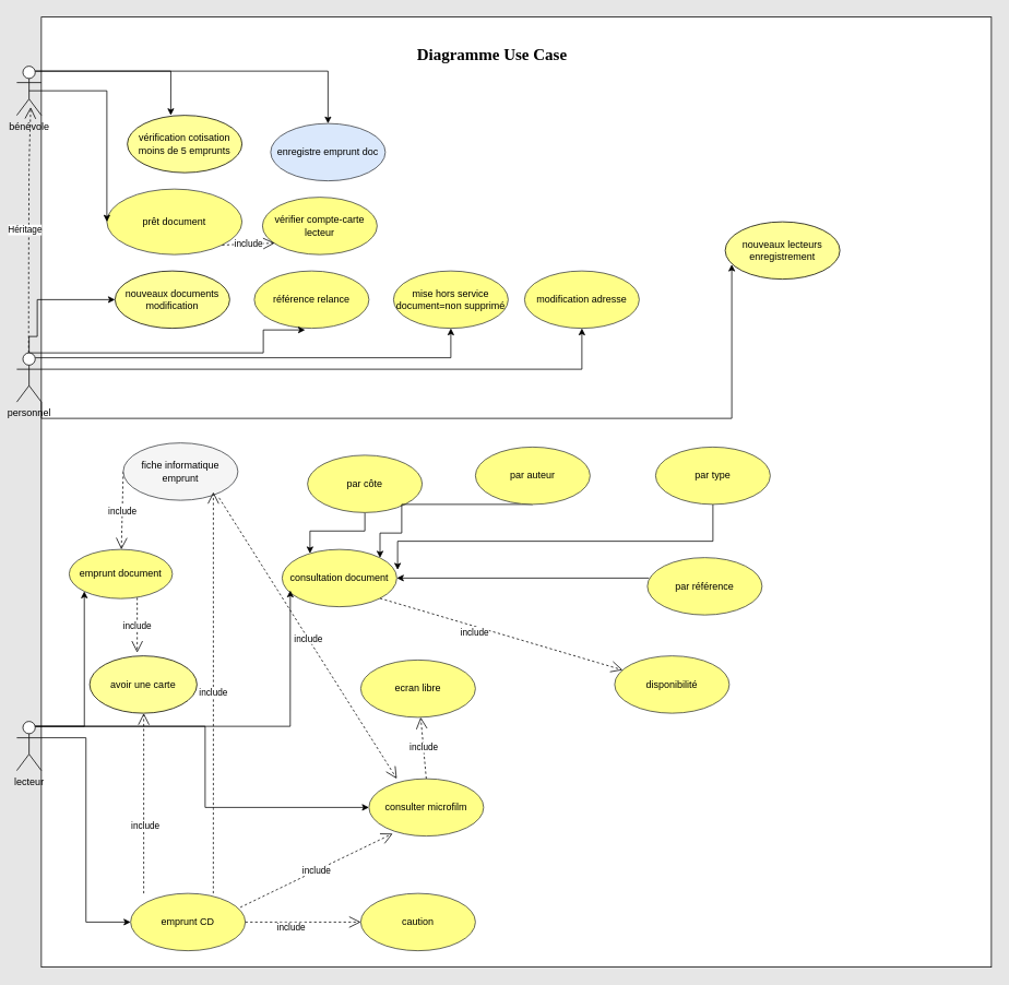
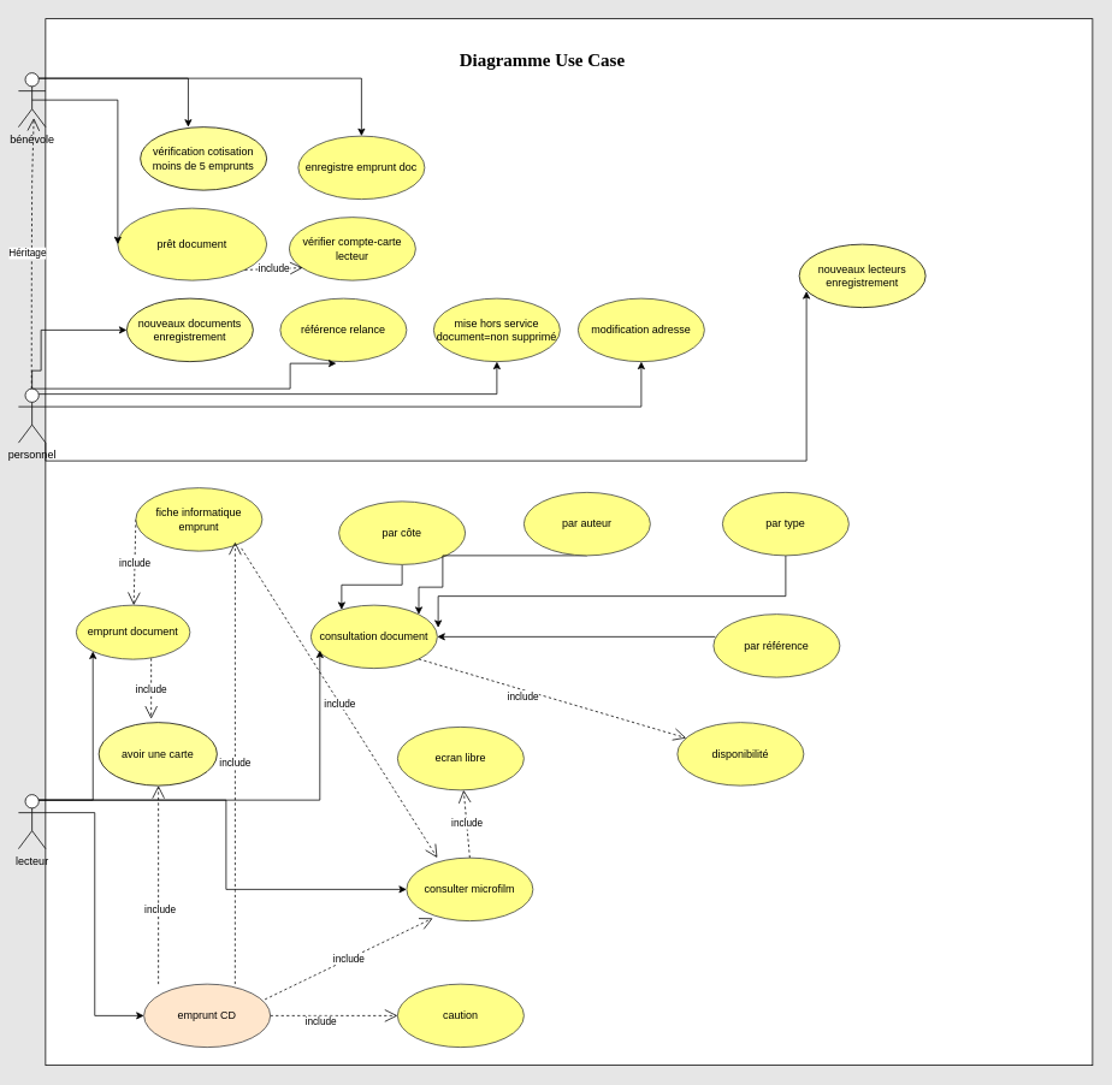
  <mxCell id="0" />
  <mxCell id="1" parent="0" />
  <mxCell id="2" value="" style="whiteSpace=wrap;html=1;aspect=fixed;" parent="1" vertex="1"><mxGeometry x="50" y="20" width="1160" height="1160" as="geometry" /></mxCell>
  <mxCell id="3" value="consultation document" style="ellipse;whiteSpace=wrap;html=1;fillColor=#ffff88;strokeColor=#36393d;" parent="1" vertex="1"><mxGeometry x="344" y="670" width="140" height="70" as="geometry" /></mxCell>
  <mxCell id="4" value="emprunt document" style="ellipse;whiteSpace=wrap;html=1;fillColor=#ffff88;strokeColor=#36393d;" parent="1" vertex="1"><mxGeometry x="84" y="670" width="126" height="60" as="geometry" /></mxCell>
  <mxCell id="5" value="référence relance" style="ellipse;whiteSpace=wrap;html=1;fillColor=#ffff88;strokeColor=#36393d;" parent="1" vertex="1"><mxGeometry x="310" y="330" width="140" height="70" as="geometry" /></mxCell>
  <mxCell id="6" style="edgeStyle=orthogonalEdgeStyle;rounded=0;orthogonalLoop=1;jettySize=auto;html=1;exitX=0.75;exitY=0.1;exitDx=0;exitDy=0;exitPerimeter=0;entryX=0.071;entryY=0.714;entryDx=0;entryDy=0;entryPerimeter=0;" parent="1" source="10" target="3" edge="1"><mxGeometry relative="1" as="geometry" /></mxCell>
  <mxCell id="7" style="edgeStyle=orthogonalEdgeStyle;rounded=0;orthogonalLoop=1;jettySize=auto;html=1;exitX=0.75;exitY=0.1;exitDx=0;exitDy=0;exitPerimeter=0;entryX=0;entryY=0.5;entryDx=0;entryDy=0;" parent="1" source="10" target="38" edge="1"><mxGeometry relative="1" as="geometry" /></mxCell>
  <mxCell id="8" style="edgeStyle=orthogonalEdgeStyle;rounded=0;orthogonalLoop=1;jettySize=auto;html=1;exitX=1;exitY=0.333;exitDx=0;exitDy=0;exitPerimeter=0;entryX=0;entryY=0.5;entryDx=0;entryDy=0;" parent="1" source="10" target="19" edge="1"><mxGeometry relative="1" as="geometry" /></mxCell>
  <mxCell id="9" style="edgeStyle=orthogonalEdgeStyle;rounded=0;orthogonalLoop=1;jettySize=auto;html=1;exitX=0.25;exitY=0.1;exitDx=0;exitDy=0;exitPerimeter=0;entryX=0;entryY=1;entryDx=0;entryDy=0;" parent="1" source="10" target="4" edge="1"><mxGeometry relative="1" as="geometry" /></mxCell>
  <mxCell id="10" value="lecteur" style="shape=umlActor;verticalLabelPosition=bottom;verticalAlign=top;html=1;" parent="1" vertex="1"><mxGeometry x="20" y="880" width="30" height="60" as="geometry" /></mxCell>
  <mxCell id="11" style="edgeStyle=orthogonalEdgeStyle;rounded=0;orthogonalLoop=1;jettySize=auto;html=1;exitX=0.5;exitY=0;exitDx=0;exitDy=0;exitPerimeter=0;" parent="1" source="16" target="48" edge="1"><mxGeometry relative="1" as="geometry"><Array as="points"><mxPoint x="45" y="410" /></Array></mxGeometry></mxCell>
  <mxCell id="12" style="edgeStyle=orthogonalEdgeStyle;rounded=0;orthogonalLoop=1;jettySize=auto;html=1;exitX=0.5;exitY=0;exitDx=0;exitDy=0;exitPerimeter=0;entryX=0.443;entryY=1.029;entryDx=0;entryDy=0;entryPerimeter=0;" parent="1" source="16" target="5" edge="1"><mxGeometry relative="1" as="geometry"><Array as="points"><mxPoint x="321" y="430" /></Array></mxGeometry></mxCell>
  <mxCell id="13" style="edgeStyle=orthogonalEdgeStyle;rounded=0;orthogonalLoop=1;jettySize=auto;html=1;exitX=0.75;exitY=0.1;exitDx=0;exitDy=0;exitPerimeter=0;" parent="1" source="16" target="32" edge="1"><mxGeometry relative="1" as="geometry" /></mxCell>
  <mxCell id="14" style="edgeStyle=orthogonalEdgeStyle;rounded=0;orthogonalLoop=1;jettySize=auto;html=1;exitX=1;exitY=0.333;exitDx=0;exitDy=0;exitPerimeter=0;" parent="1" source="16" target="28" edge="1"><mxGeometry relative="1" as="geometry" /></mxCell>
  <mxCell id="15" style="edgeStyle=orthogonalEdgeStyle;rounded=0;orthogonalLoop=1;jettySize=auto;html=1;exitX=1;exitY=1;exitDx=0;exitDy=0;exitPerimeter=0;entryX=0.057;entryY=0.743;entryDx=0;entryDy=0;entryPerimeter=0;" parent="1" source="16" target="50" edge="1"><mxGeometry relative="1" as="geometry" /></mxCell>
  <mxCell id="16" value="&lt;font style=&quot;vertical-align: inherit&quot;&gt;&lt;font style=&quot;vertical-align: inherit&quot;&gt;personnel&lt;/font&gt;&lt;/font&gt;" style="shape=umlActor;verticalLabelPosition=bottom;verticalAlign=top;html=1;" parent="1" vertex="1"><mxGeometry x="20" y="430" width="30" height="60" as="geometry" /></mxCell>
  <mxCell id="17" value="prêt document" style="ellipse;whiteSpace=wrap;html=1;fillColor=#ffff88;strokeColor=#36393d;" parent="1" vertex="1"><mxGeometry x="130" y="230" width="165" height="80" as="geometry" /></mxCell>
  <mxCell id="18" value="caution" style="ellipse;whiteSpace=wrap;html=1;fillColor=#ffff88;strokeColor=#36393d;" parent="1" vertex="1"><mxGeometry x="440" y="1090" width="140" height="70" as="geometry" /></mxCell>
- <mxCell id="19" value="emprunt CD" style="ellipse;whiteSpace=wrap;html=1;fillColor=#ffff88;strokeColor=#36393d;" parent="1" vertex="1"><mxGeometry x="159" y="1090" width="140" height="70" as="geometry" /></mxCell>
+ <mxCell id="19" value="emprunt CD" style="ellipse;whiteSpace=wrap;html=1;fillColor=#ffe6cc;strokeColor=#36393d;" parent="1" vertex="1"><mxGeometry x="159" y="1090" width="140" height="70" as="geometry" /></mxCell>
  <mxCell id="20" value="ecran libre" style="ellipse;whiteSpace=wrap;html=1;fillColor=#ffff88;strokeColor=#36393d;" parent="1" vertex="1"><mxGeometry x="440" y="805" width="140" height="70" as="geometry" /></mxCell>
  <mxCell id="21" value="disponibilité" style="ellipse;whiteSpace=wrap;html=1;fillColor=#ffff88;strokeColor=#36393d;" parent="1" vertex="1"><mxGeometry x="750" y="800" width="140" height="70" as="geometry" /></mxCell>
  <mxCell id="22" style="edgeStyle=orthogonalEdgeStyle;rounded=0;orthogonalLoop=1;jettySize=auto;html=1;exitX=0.5;exitY=1;exitDx=0;exitDy=0;entryX=0.243;entryY=0.071;entryDx=0;entryDy=0;entryPerimeter=0;" parent="1" source="23" target="3" edge="1"><mxGeometry relative="1" as="geometry" /></mxCell>
  <mxCell id="23" value="par côte" style="ellipse;whiteSpace=wrap;html=1;fillColor=#ffff88;strokeColor=#36393d;" parent="1" vertex="1"><mxGeometry x="375" y="555" width="140" height="70" as="geometry" /></mxCell>
  <mxCell id="24" style="edgeStyle=orthogonalEdgeStyle;rounded=0;orthogonalLoop=1;jettySize=auto;html=1;exitX=0.5;exitY=1;exitDx=0;exitDy=0;entryX=1;entryY=0;entryDx=0;entryDy=0;" parent="1" source="25" target="3" edge="1"><mxGeometry relative="1" as="geometry"><Array as="points"><mxPoint x="490" y="615" /><mxPoint x="490" y="650" /><mxPoint x="464" y="650" /></Array></mxGeometry></mxCell>
  <mxCell id="25" value="par auteur" style="ellipse;whiteSpace=wrap;html=1;fillColor=#ffff88;strokeColor=#36393d;" parent="1" vertex="1"><mxGeometry x="580" y="545" width="140" height="70" as="geometry" /></mxCell>
  <mxCell id="26" style="edgeStyle=orthogonalEdgeStyle;rounded=0;orthogonalLoop=1;jettySize=auto;html=1;exitX=0.5;exitY=1;exitDx=0;exitDy=0;entryX=1.007;entryY=0.357;entryDx=0;entryDy=0;entryPerimeter=0;" parent="1" source="27" target="3" edge="1"><mxGeometry relative="1" as="geometry"><Array as="points"><mxPoint x="870" y="660" /><mxPoint x="485" y="660" /></Array></mxGeometry></mxCell>
  <mxCell id="27" value="par type" style="ellipse;whiteSpace=wrap;html=1;fillColor=#ffff88;strokeColor=#36393d;" parent="1" vertex="1"><mxGeometry x="800" y="545" width="140" height="70" as="geometry" /></mxCell>
  <mxCell id="28" value="modification adresse&lt;br&gt;" style="ellipse;whiteSpace=wrap;html=1;fillColor=#ffff88;strokeColor=#36393d;" parent="1" vertex="1"><mxGeometry x="640" y="330" width="140" height="70" as="geometry" /></mxCell>
  <mxCell id="29" style="edgeStyle=orthogonalEdgeStyle;rounded=0;orthogonalLoop=1;jettySize=auto;html=1;exitX=0.014;exitY=0.357;exitDx=0;exitDy=0;exitPerimeter=0;" parent="1" source="30" target="3" edge="1"><mxGeometry relative="1" as="geometry" /></mxCell>
  <mxCell id="30" value="par référence" style="ellipse;whiteSpace=wrap;html=1;fillColor=#ffff88;strokeColor=#36393d;" parent="1" vertex="1"><mxGeometry x="790" y="680" width="140" height="70" as="geometry" /></mxCell>
  <mxCell id="31" value="vérifier compte-carte lecteur" style="ellipse;whiteSpace=wrap;html=1;fillColor=#ffff88;strokeColor=#36393d;" parent="1" vertex="1"><mxGeometry x="320" y="240" width="140" height="70" as="geometry" /></mxCell>
  <mxCell id="32" value="mise hors service document=non supprimé" style="ellipse;whiteSpace=wrap;html=1;fillColor=#ffff88;strokeColor=#36393d;" parent="1" vertex="1"><mxGeometry x="480" y="330" width="140" height="70" as="geometry" /></mxCell>
  <mxCell id="33" style="edgeStyle=orthogonalEdgeStyle;rounded=0;orthogonalLoop=1;jettySize=auto;html=1;exitX=0.75;exitY=0.1;exitDx=0;exitDy=0;exitPerimeter=0;" parent="1" source="36" target="39" edge="1"><mxGeometry relative="1" as="geometry" /></mxCell>
  <mxCell id="34" style="edgeStyle=orthogonalEdgeStyle;rounded=0;orthogonalLoop=1;jettySize=auto;html=1;exitX=0.5;exitY=0.5;exitDx=0;exitDy=0;exitPerimeter=0;" parent="1" source="36" target="17" edge="1"><mxGeometry relative="1" as="geometry"><Array as="points"><mxPoint x="130" y="110" /><mxPoint x="130" y="250" /><mxPoint x="140" y="250" /></Array></mxGeometry></mxCell>
  <mxCell id="35" style="edgeStyle=orthogonalEdgeStyle;rounded=0;orthogonalLoop=1;jettySize=auto;html=1;exitX=0.75;exitY=0.1;exitDx=0;exitDy=0;exitPerimeter=0;entryX=0.379;entryY=0;entryDx=0;entryDy=0;entryPerimeter=0;" parent="1" source="36" target="40" edge="1"><mxGeometry relative="1" as="geometry"><mxPoint x="240" y="120" as="targetPoint" /></mxGeometry></mxCell>
  <mxCell id="36" value="bénévole" style="shape=umlActor;verticalLabelPosition=bottom;verticalAlign=top;html=1;" parent="1" vertex="1"><mxGeometry x="20" y="80" width="30" height="60" as="geometry" /></mxCell>
  <mxCell id="37" value="include" style="endArrow=open;endSize=12;dashed=1;html=1;" parent="1" source="19" target="18" edge="1"><mxGeometry x="-0.205" y="-7" width="160" relative="1" as="geometry"><mxPoint x="199" y="1050" as="sourcePoint" /><mxPoint x="369" y="930" as="targetPoint" /><mxPoint as="offset" /></mxGeometry></mxCell>
  <mxCell id="38" value="consulter microfilm" style="ellipse;whiteSpace=wrap;html=1;fillColor=#ffff88;strokeColor=#36393d;" parent="1" vertex="1"><mxGeometry x="450" y="950" width="140" height="70" as="geometry" /></mxCell>
- <mxCell id="39" value="enregistre emprunt doc" style="ellipse;whiteSpace=wrap;html=1;fillColor=#dae8fc;strokeColor=#36393d;" parent="1" vertex="1"><mxGeometry x="330" y="150" width="140" height="70" as="geometry" /></mxCell>
+ <mxCell id="39" value="enregistre emprunt doc" style="ellipse;whiteSpace=wrap;html=1;fillColor=#ffff88;strokeColor=#36393d;" parent="1" vertex="1"><mxGeometry x="330" y="150" width="140" height="70" as="geometry" /></mxCell>
  <mxCell id="40" value="vérification cotisation moins de 5 emprunts" style="ellipse;whiteSpace=wrap;html=1;fillColor=#FFFF99;" parent="1" vertex="1"><mxGeometry x="155" y="140" width="140" height="70" as="geometry" /></mxCell>
  <mxCell id="41" value="avoir une carte" style="ellipse;whiteSpace=wrap;html=1;fillColor=#FFFF99;" parent="1" vertex="1"><mxGeometry x="109" y="800" width="131" height="70" as="geometry" /></mxCell>
  <mxCell id="42" value="include" style="endArrow=open;endSize=12;dashed=1;html=1;" parent="1" edge="1"><mxGeometry x="-0.253" y="-2" width="160" relative="1" as="geometry"><mxPoint x="175" y="1090" as="sourcePoint" /><mxPoint x="175" y="870" as="targetPoint" /><Array as="points" /><mxPoint as="offset" /></mxGeometry></mxCell>
  <mxCell id="43" value="include" style="endArrow=open;endSize=12;dashed=1;html=1;exitX=0.659;exitY=0.983;exitDx=0;exitDy=0;exitPerimeter=0;entryX=0.443;entryY=-0.057;entryDx=0;entryDy=0;entryPerimeter=0;" parent="1" source="4" target="41" edge="1"><mxGeometry width="160" relative="1" as="geometry"><mxPoint x="139.005" y="741.997" as="sourcePoint" /><mxPoint x="139.24" y="868" as="targetPoint" /></mxGeometry></mxCell>
  <mxCell id="44" value="include" style="endArrow=open;endSize=12;dashed=1;html=1;entryX=0.107;entryY=0.8;entryDx=0;entryDy=0;entryPerimeter=0;exitX=1;exitY=1;exitDx=0;exitDy=0;" parent="1" source="17" target="31" edge="1"><mxGeometry width="160" relative="1" as="geometry"><mxPoint x="410" y="530" as="sourcePoint" /><mxPoint x="380.004" y="625.807" as="targetPoint" /></mxGeometry></mxCell>
  <mxCell id="45" value="include" style="endArrow=open;endSize=12;dashed=1;html=1;exitX=0;exitY=0.5;exitDx=0;exitDy=0;" parent="1" source="46" target="4" edge="1"><mxGeometry width="160" relative="1" as="geometry"><mxPoint x="143.001" y="629.999" as="sourcePoint" /><mxPoint x="99" y="673" as="targetPoint" /></mxGeometry></mxCell>
- <mxCell id="46" value="fiche informatique emprunt" style="ellipse;whiteSpace=wrap;html=1;fillColor=#f5f5f5;strokeColor=#36393d;" parent="1" vertex="1"><mxGeometry x="150" y="540" width="140" height="70" as="geometry" /></mxCell>
+ <mxCell id="46" value="fiche informatique emprunt" style="ellipse;whiteSpace=wrap;html=1;fillColor=#ffff88;strokeColor=#36393d;" parent="1" vertex="1"><mxGeometry x="150" y="540" width="140" height="70" as="geometry" /></mxCell>
  <mxCell id="47" value="include" style="endArrow=open;endSize=12;dashed=1;html=1;exitX=0.836;exitY=0.957;exitDx=0;exitDy=0;exitPerimeter=0;entryX=0.243;entryY=0;entryDx=0;entryDy=0;entryPerimeter=0;" parent="1" source="46" target="38" edge="1"><mxGeometry width="160" relative="1" as="geometry"><mxPoint x="259" y="660" as="sourcePoint" /><mxPoint x="279" y="970" as="targetPoint" /><Array as="points" /></mxGeometry></mxCell>
- <mxCell id="48" value="nouveaux documents modification" style="ellipse;whiteSpace=wrap;html=1;fillColor=#FFFF99;" parent="1" vertex="1"><mxGeometry x="140" y="330" width="140" height="70" as="geometry" /></mxCell>
+ <mxCell id="48" value="nouveaux documents enregistrement" style="ellipse;whiteSpace=wrap;html=1;fillColor=#FFFF99;" parent="1" vertex="1"><mxGeometry x="140" y="330" width="140" height="70" as="geometry" /></mxCell>
  <mxCell id="49" value="include" style="endArrow=open;endSize=12;dashed=1;html=1;exitX=1;exitY=1;exitDx=0;exitDy=0;" parent="1" source="3" target="21" edge="1"><mxGeometry x="-0.205" y="-7" width="160" relative="1" as="geometry"><mxPoint x="518.995" y="840.001" as="sourcePoint" /><mxPoint x="572.01" y="888.534" as="targetPoint" /><mxPoint as="offset" /></mxGeometry></mxCell>
  <mxCell id="50" value="nouveaux lecteurs&lt;br&gt;enregistrement" style="ellipse;whiteSpace=wrap;html=1;labelBackgroundColor=#FFFF99;fillColor=#FFFF99;" parent="1" vertex="1"><mxGeometry x="885" y="270" width="140" height="70" as="geometry" /></mxCell>
  <mxCell id="51" value="include" style="endArrow=open;endSize=12;dashed=1;html=1;exitX=0.5;exitY=0;exitDx=0;exitDy=0;" parent="1" source="38" target="20" edge="1"><mxGeometry width="160" relative="1" as="geometry"><mxPoint x="500" y="940" as="sourcePoint" /><mxPoint x="460" y="870" as="targetPoint" /><Array as="points" /></mxGeometry></mxCell>
  <mxCell id="52" value="include" style="endArrow=open;endSize=12;dashed=1;html=1;exitX=0.721;exitY=0;exitDx=0;exitDy=0;exitPerimeter=0;" parent="1" source="19" edge="1"><mxGeometry width="160" relative="1" as="geometry"><mxPoint x="316.94" y="1094.262" as="sourcePoint" /><mxPoint x="260" y="600" as="targetPoint" /><Array as="points"><mxPoint x="260" y="980" /><mxPoint x="260" y="760" /></Array></mxGeometry></mxCell>
  <mxCell id="53" value="include" style="endArrow=open;endSize=12;dashed=1;html=1;entryX=0.207;entryY=0.957;entryDx=0;entryDy=0;entryPerimeter=0;exitX=0.957;exitY=0.243;exitDx=0;exitDy=0;exitPerimeter=0;" parent="1" source="19" target="38" edge="1"><mxGeometry width="160" relative="1" as="geometry"><mxPoint x="280.004" y="1156.436" as="sourcePoint" /><mxPoint x="490.16" y="1020" as="targetPoint" /></mxGeometry></mxCell>
  <mxCell id="54" style="edgeStyle=orthogonalEdgeStyle;rounded=0;orthogonalLoop=1;jettySize=auto;html=1;exitX=0.5;exitY=1;exitDx=0;exitDy=0;" parent="1" source="30" target="30" edge="1"><mxGeometry relative="1" as="geometry" /></mxCell>
  <mxCell id="55" value="Héritage" style="endArrow=open;endSize=12;dashed=1;html=1;exitX=0.721;exitY=0;exitDx=0;exitDy=0;exitPerimeter=0;" parent="1" edge="1"><mxGeometry x="-0.0" y="5" width="160" relative="1" as="geometry"><mxPoint x="34.5" y="430" as="sourcePoint" /><mxPoint x="37" y="130" as="targetPoint" /><Array as="points"><mxPoint x="34.56" y="320" /><mxPoint x="35" y="200" /></Array><mxPoint as="offset" /></mxGeometry></mxCell>
  <mxCell id="56" value="Diagramme Use Case" style="text;html=1;align=center;verticalAlign=middle;resizable=0;points=[];autosize=1;fontStyle=1;fontSize=20;fontFamily=Garamond;" parent="1" vertex="1"><mxGeometry x="500" y="50" width="200" height="30" as="geometry" /></mxCell>
